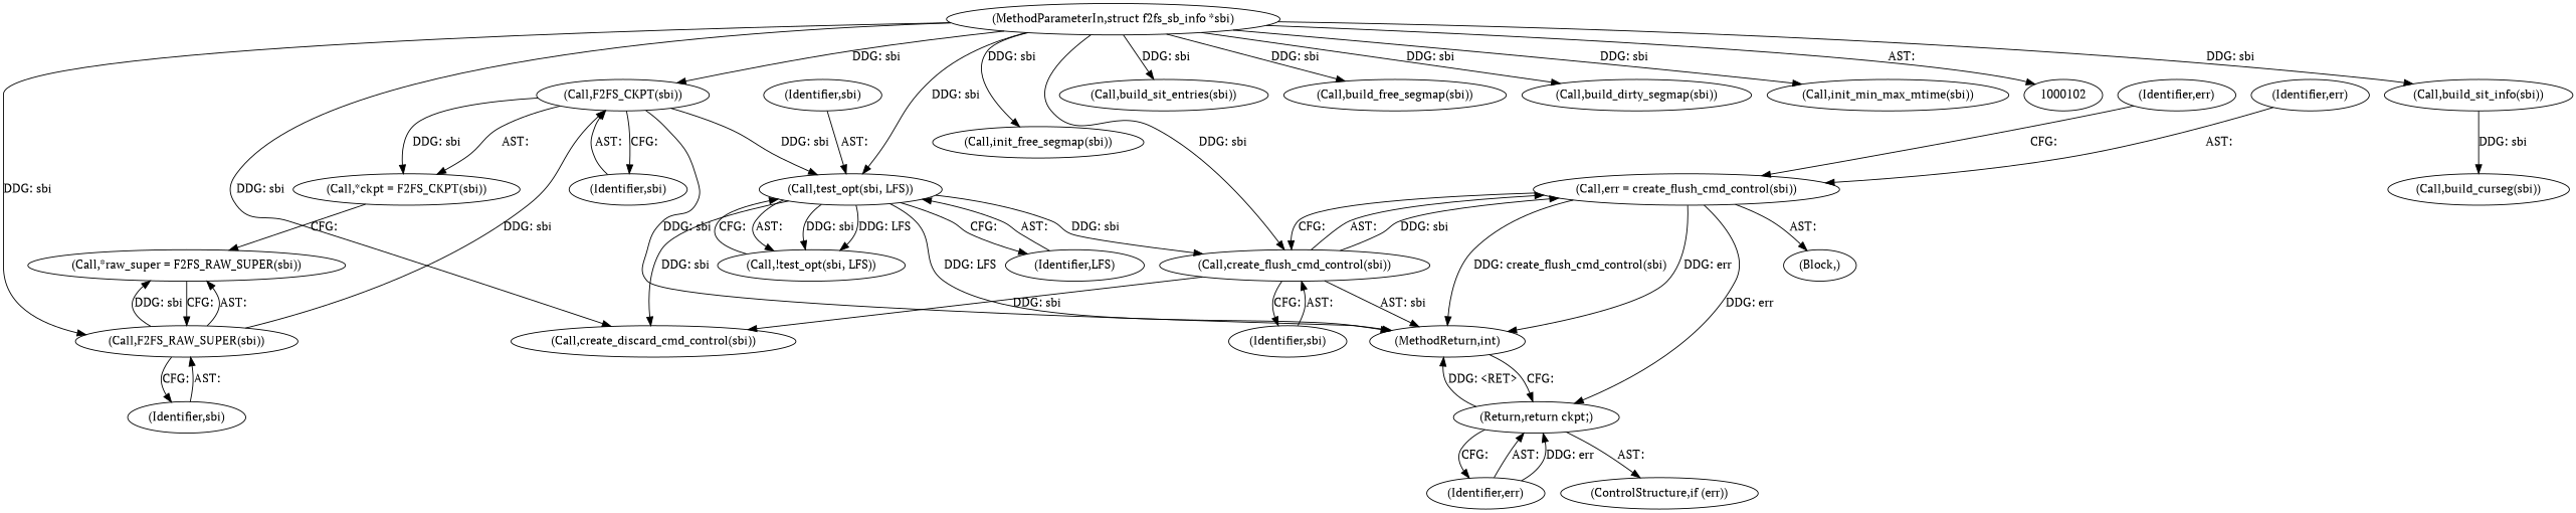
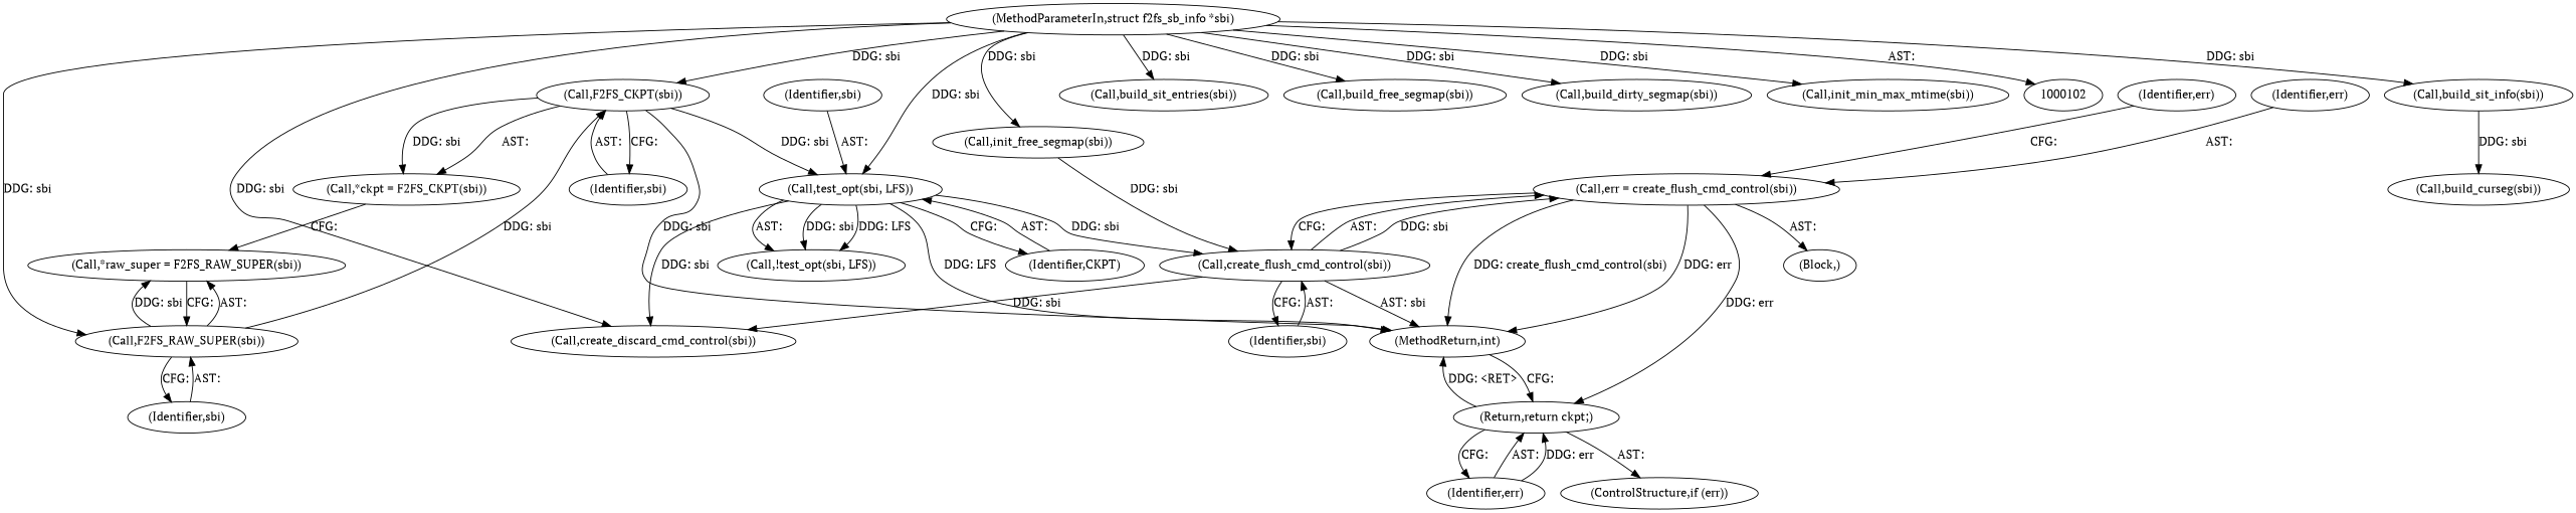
  digraph {
    fontname="PT Serif"
    node [fontname="PT Serif"]
    edge [fontname="PT Serif"]
    n1 [label="(Call,err = create_flush_cmd_control(sbi))"]
    n2 [label="(Call,create_flush_cmd_control(sbi))"]
    n3 [label="(Return,return ckpt;)"]
    n4 [label="(MethodReturn,int)"]
    n5 [label="(Block,)"]
    n6 [label="(Call,create_discard_cmd_control(sbi))"]
    n7 [label="(Identifier,sbi)"]
    n8 [label="(Identifier,err)"]
    n9 [label="(ControlStructure,if (err))"]
    n10 [label="(Call,test_opt(sbi, LFS))"]
    n11 [label="(Call,!test_opt(sbi, LFS))"]
-   n12 [label="(Identifier,LFS)"]
+   n12 [label="(Identifier,CKPT)"]
    n13 [label="(Call,F2FS_CKPT(sbi))"]
    n14 [label="(Identifier,sbi)"]
    n15 [label="(Call,*ckpt = F2FS_CKPT(sbi))"]
    n16 [label="(Call,*raw_super = F2FS_RAW_SUPER(sbi))"]
    n17 [label="(Call,F2FS_RAW_SUPER(sbi))"]
    n18 [label="(Identifier,sbi)"]
    n19 [label="(MethodParameterIn,struct f2fs_sb_info *sbi)"]
    n20 [label="(Call,init_free_segmap(sbi))"]
    n21 [label="(Call,build_sit_info(sbi))"]
    n22 [label="(Call,build_sit_entries(sbi))"]
    n23 [label="(Call,build_free_segmap(sbi))"]
    n24 [label="(Call,build_dirty_segmap(sbi))"]
    n25 [label="(Call,init_min_max_mtime(sbi))"]
    1000102
    n27 [label="(Call,build_curseg(sbi))"]
    n28 [label="(Identifier,sbi)"]
    n29 [label="(Identifier,err)"]
    n30 [label="(Identifier,err)"]
    n1 -> n2 [label="CFG: "]
    n1 -> n3 [label="DDG: err"]
    n1 -> n4 [label="DDG: create_flush_cmd_control(sbi)"]
    n1 -> n4 [label="DDG: err"]
    n1 -> n5 [label="AST: "]
    n2 -> n1 [label="AST: "]
    n2 -> n1 [label="DDG: sbi"]
    n2 -> n4 [label="AST: sbi"]
    n2 -> n6 [label="DDG: sbi"]
    n2 -> n7 [label="CFG: "]
    n3 -> n4 [label="DDG: <RET>"]
    n3 -> n8 [label="CFG: "]
    n3 -> n9 [label="AST: "]
    n4 -> n3 [label="CFG: "]
    n7 -> n2 [label="AST: "]
    n8 -> n3 [label="AST: "]
    n8 -> n3 [label="DDG: err"]
    n10 -> n2 [label="DDG: sbi"]
    n10 -> n4 [label="DDG: LFS"]
    n10 -> n6 [label="DDG: sbi"]
    n10 -> n11 [label="AST: "]
    n10 -> n11 [label="DDG: sbi"]
    n10 -> n11 [label="DDG: LFS"]
    n10 -> n12 [label="CFG: "]
-   n11 -> n10 [label="CFG: "]
    n12 -> n10 [label="AST: "]
    n13 -> n4 [label="DDG: sbi"]
    n13 -> n10 [label="DDG: sbi"]
    n13 -> n14 [label="CFG: "]
    n13 -> n15 [label="AST: "]
    n13 -> n15 [label="DDG: sbi"]
    n14 -> n13 [label="AST: "]
    n15 -> n16 [label="CFG: "]
    n16 -> n17 [label="CFG: "]
    n17 -> n13 [label="DDG: sbi"]
    n17 -> n16 [label="AST: "]
    n17 -> n16 [label="DDG: sbi"]
    n17 -> n18 [label="CFG: "]
    n18 -> n17 [label="AST: "]
-   n19 -> n2 [label="DDG: sbi"]
+   n20 -> n2 [label="DDG: sbi"]
    n19 -> n6 [label="DDG: sbi"]
    n19 -> n10 [label="DDG: sbi"]
    n19 -> n13 [label="DDG: sbi"]
    n19 -> n17 [label="DDG: sbi"]
    n19 -> n20 [label="DDG: sbi"]
    n19 -> n21 [label="DDG: sbi"]
    n19 -> n22 [label="DDG: sbi"]
    n19 -> n23 [label="DDG: sbi"]
    n19 -> n24 [label="DDG: sbi"]
    n19 -> n25 [label="DDG: sbi"]
    n19 -> 1000102 [label="AST: "]
    n21 -> n27 [label="DDG: sbi"]
    n28 -> n10 [label="AST: "]
    n29 -> n1 [label="CFG: "]
    n30 -> n1 [label="AST: "]
  }
